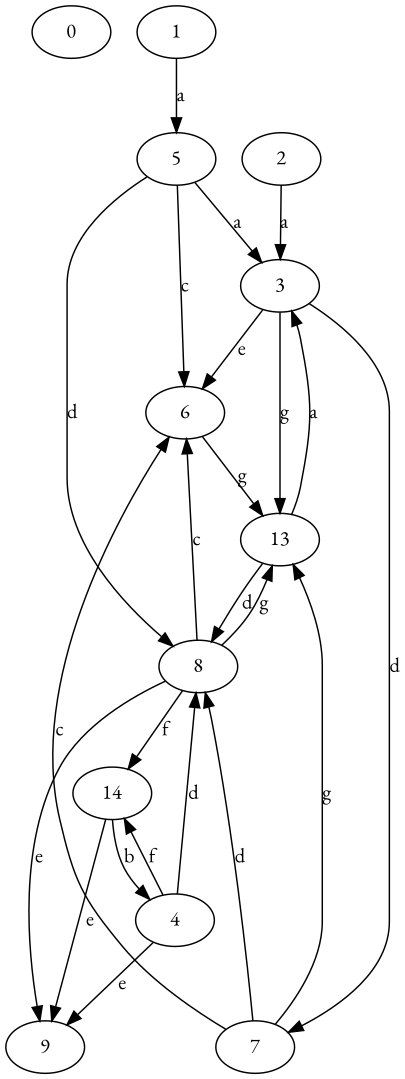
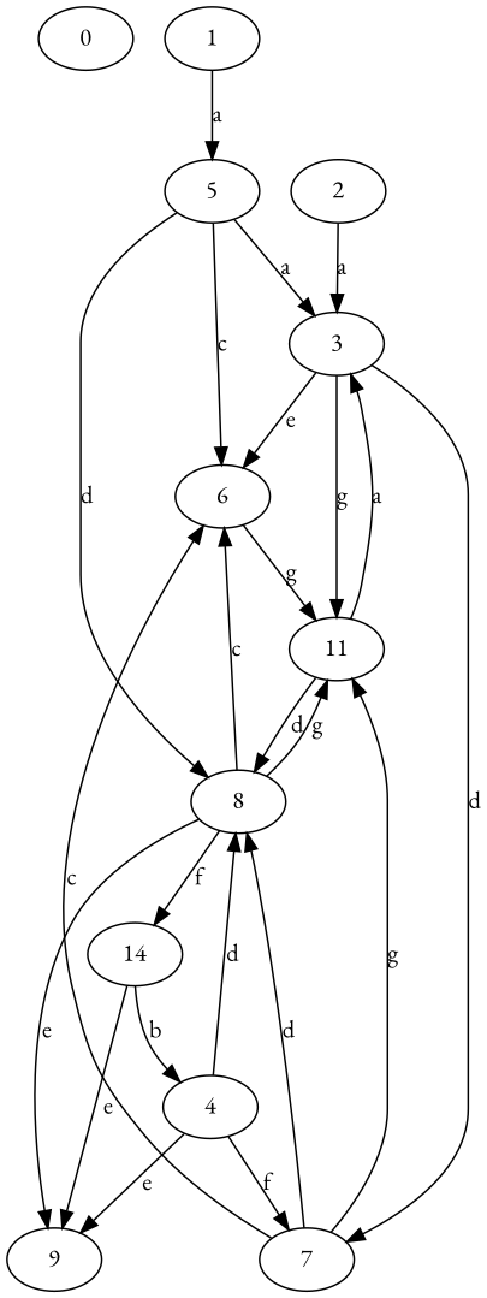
  strict digraph {
    fontname="EB Garamond"
    node [fontname="EB Garamond"]
    edge [fontname="EB Garamond"]
    0
    1
    5
    3
    6
    8
    2
    7
-   13
+   13 [label=11]
    4
    9
    n12 [label=14]
    1 -> 5 [label=a]
    5 -> 3 [label=a]
    5 -> 6 [label=c]
    5 -> 8 [label=d]
    3 -> 6 [label=e]
    3 -> 7 [label=d]
    3 -> 13 [label=g]
    6 -> 13 [label=g]
    8 -> 6 [label=c]
    8 -> 13 [label=g]
    8 -> 9 [label=e]
    8 -> n12 [label=f]
    2 -> 3 [label=a]
    7 -> 6 [label=c]
    7 -> 8 [label=d]
    7 -> 13 [label=g]
    13 -> 3 [label=a]
    13 -> 8 [label=d]
    4 -> 8 [label=d]
    4 -> 9 [label=e]
-   4 -> n12 [label=f]
+   4 -> 7 [label=f]
    n12 -> 4 [label=b]
    n12 -> 9 [label=e]
  }
